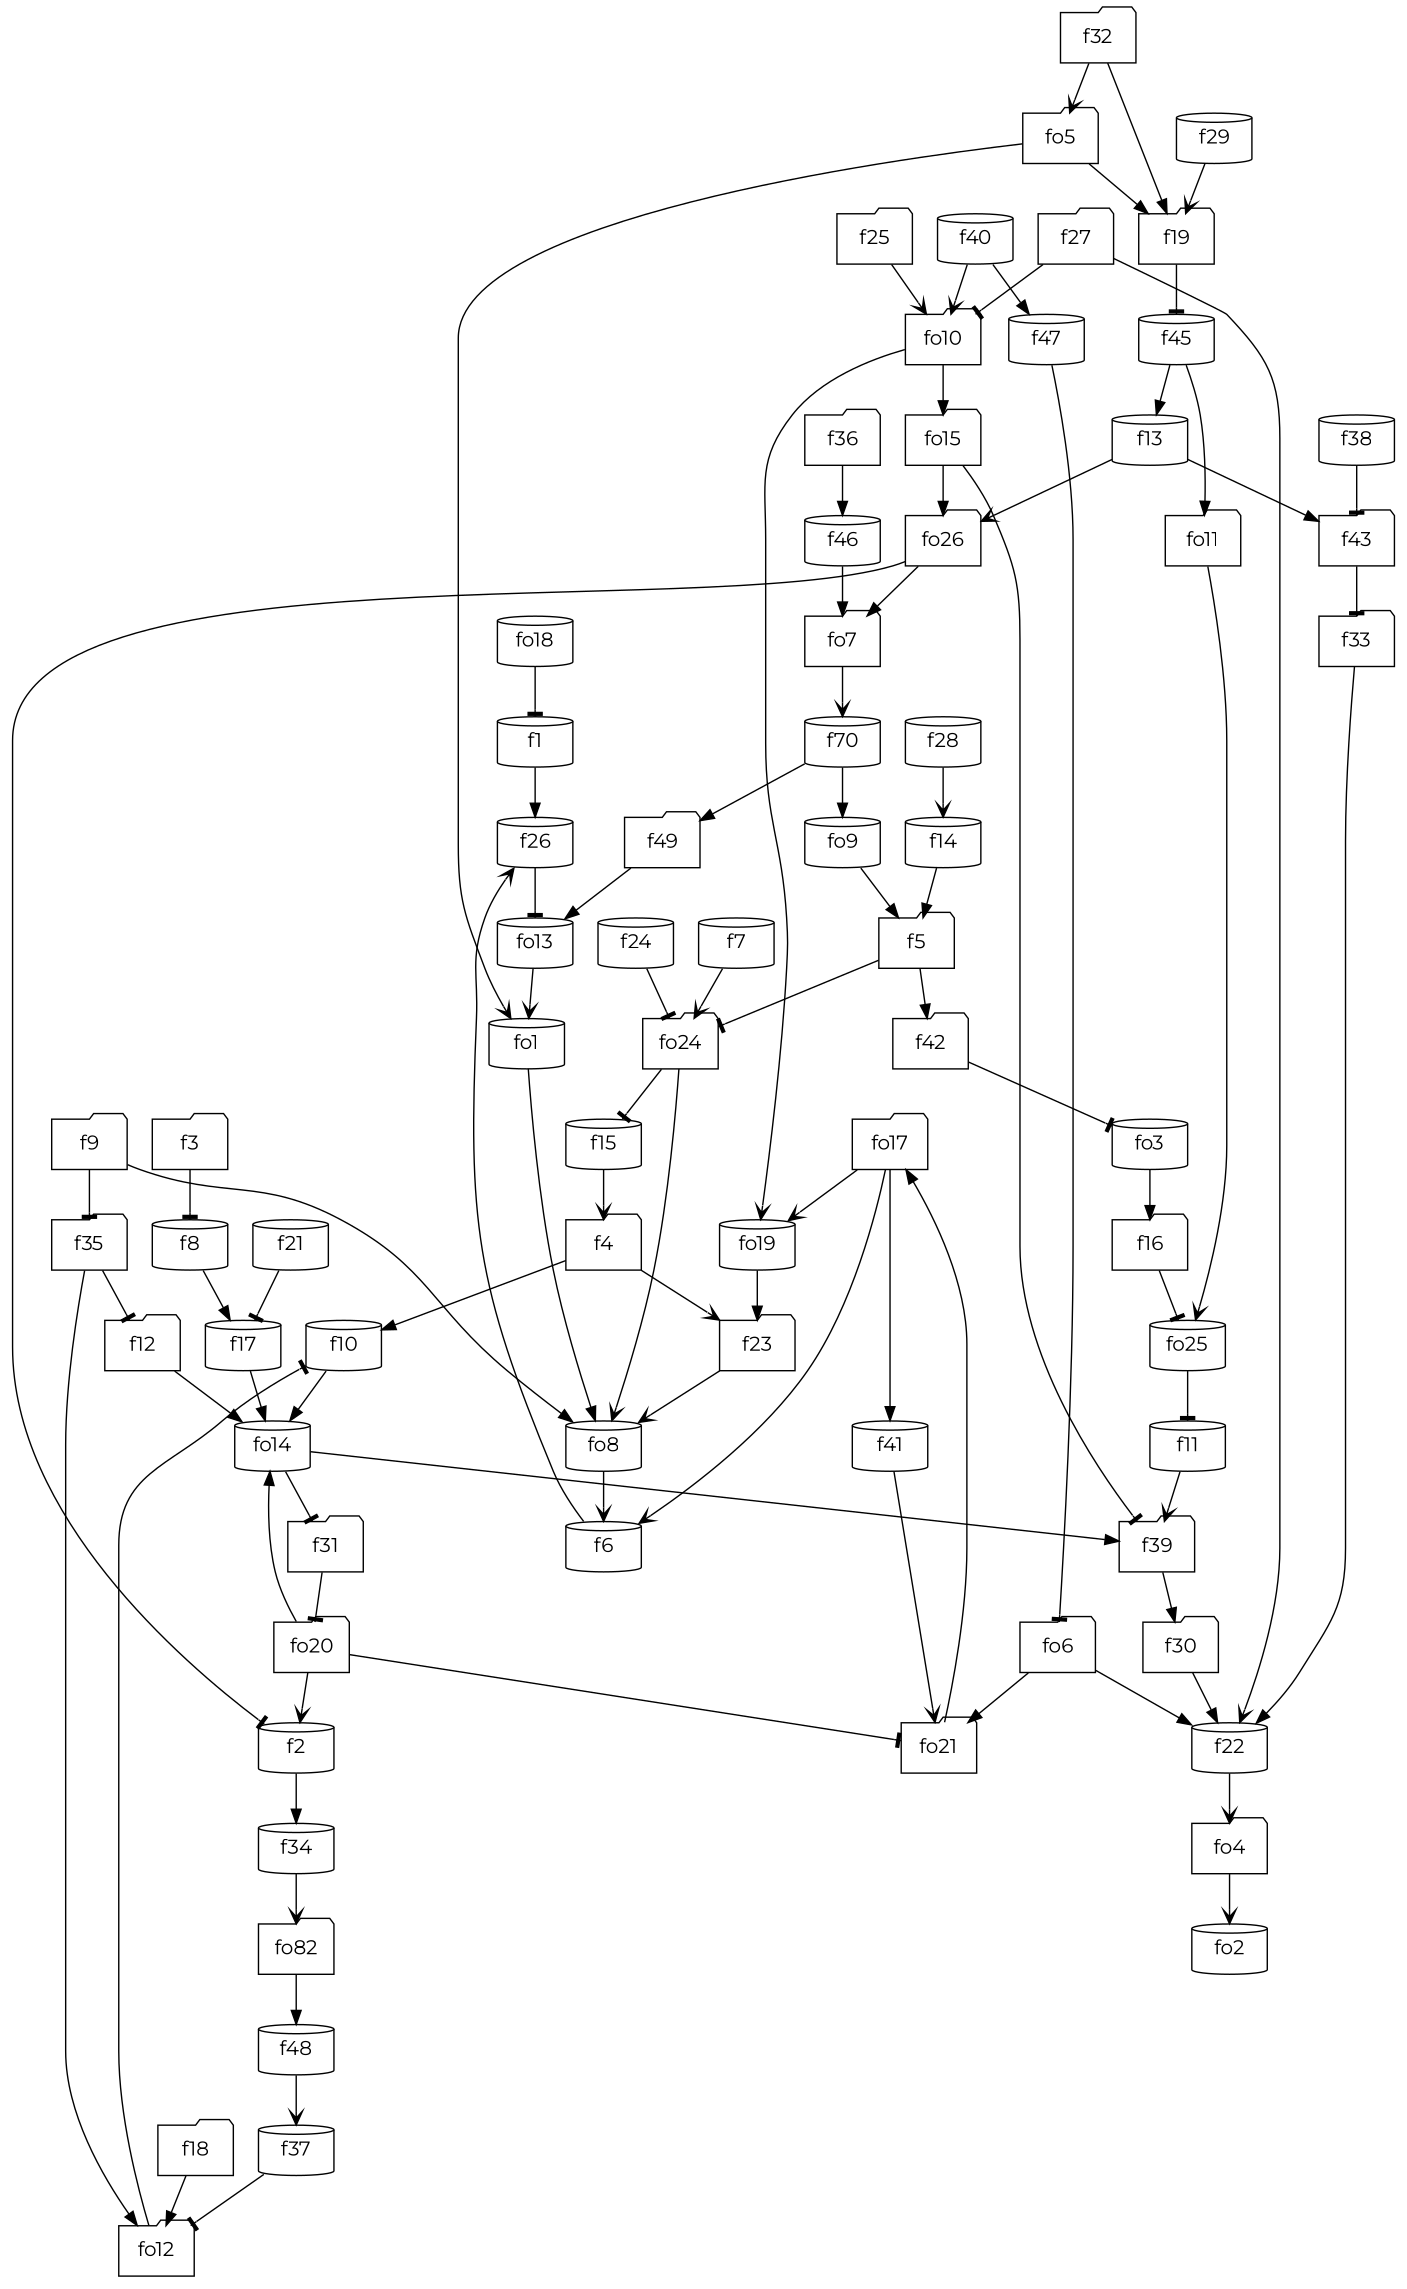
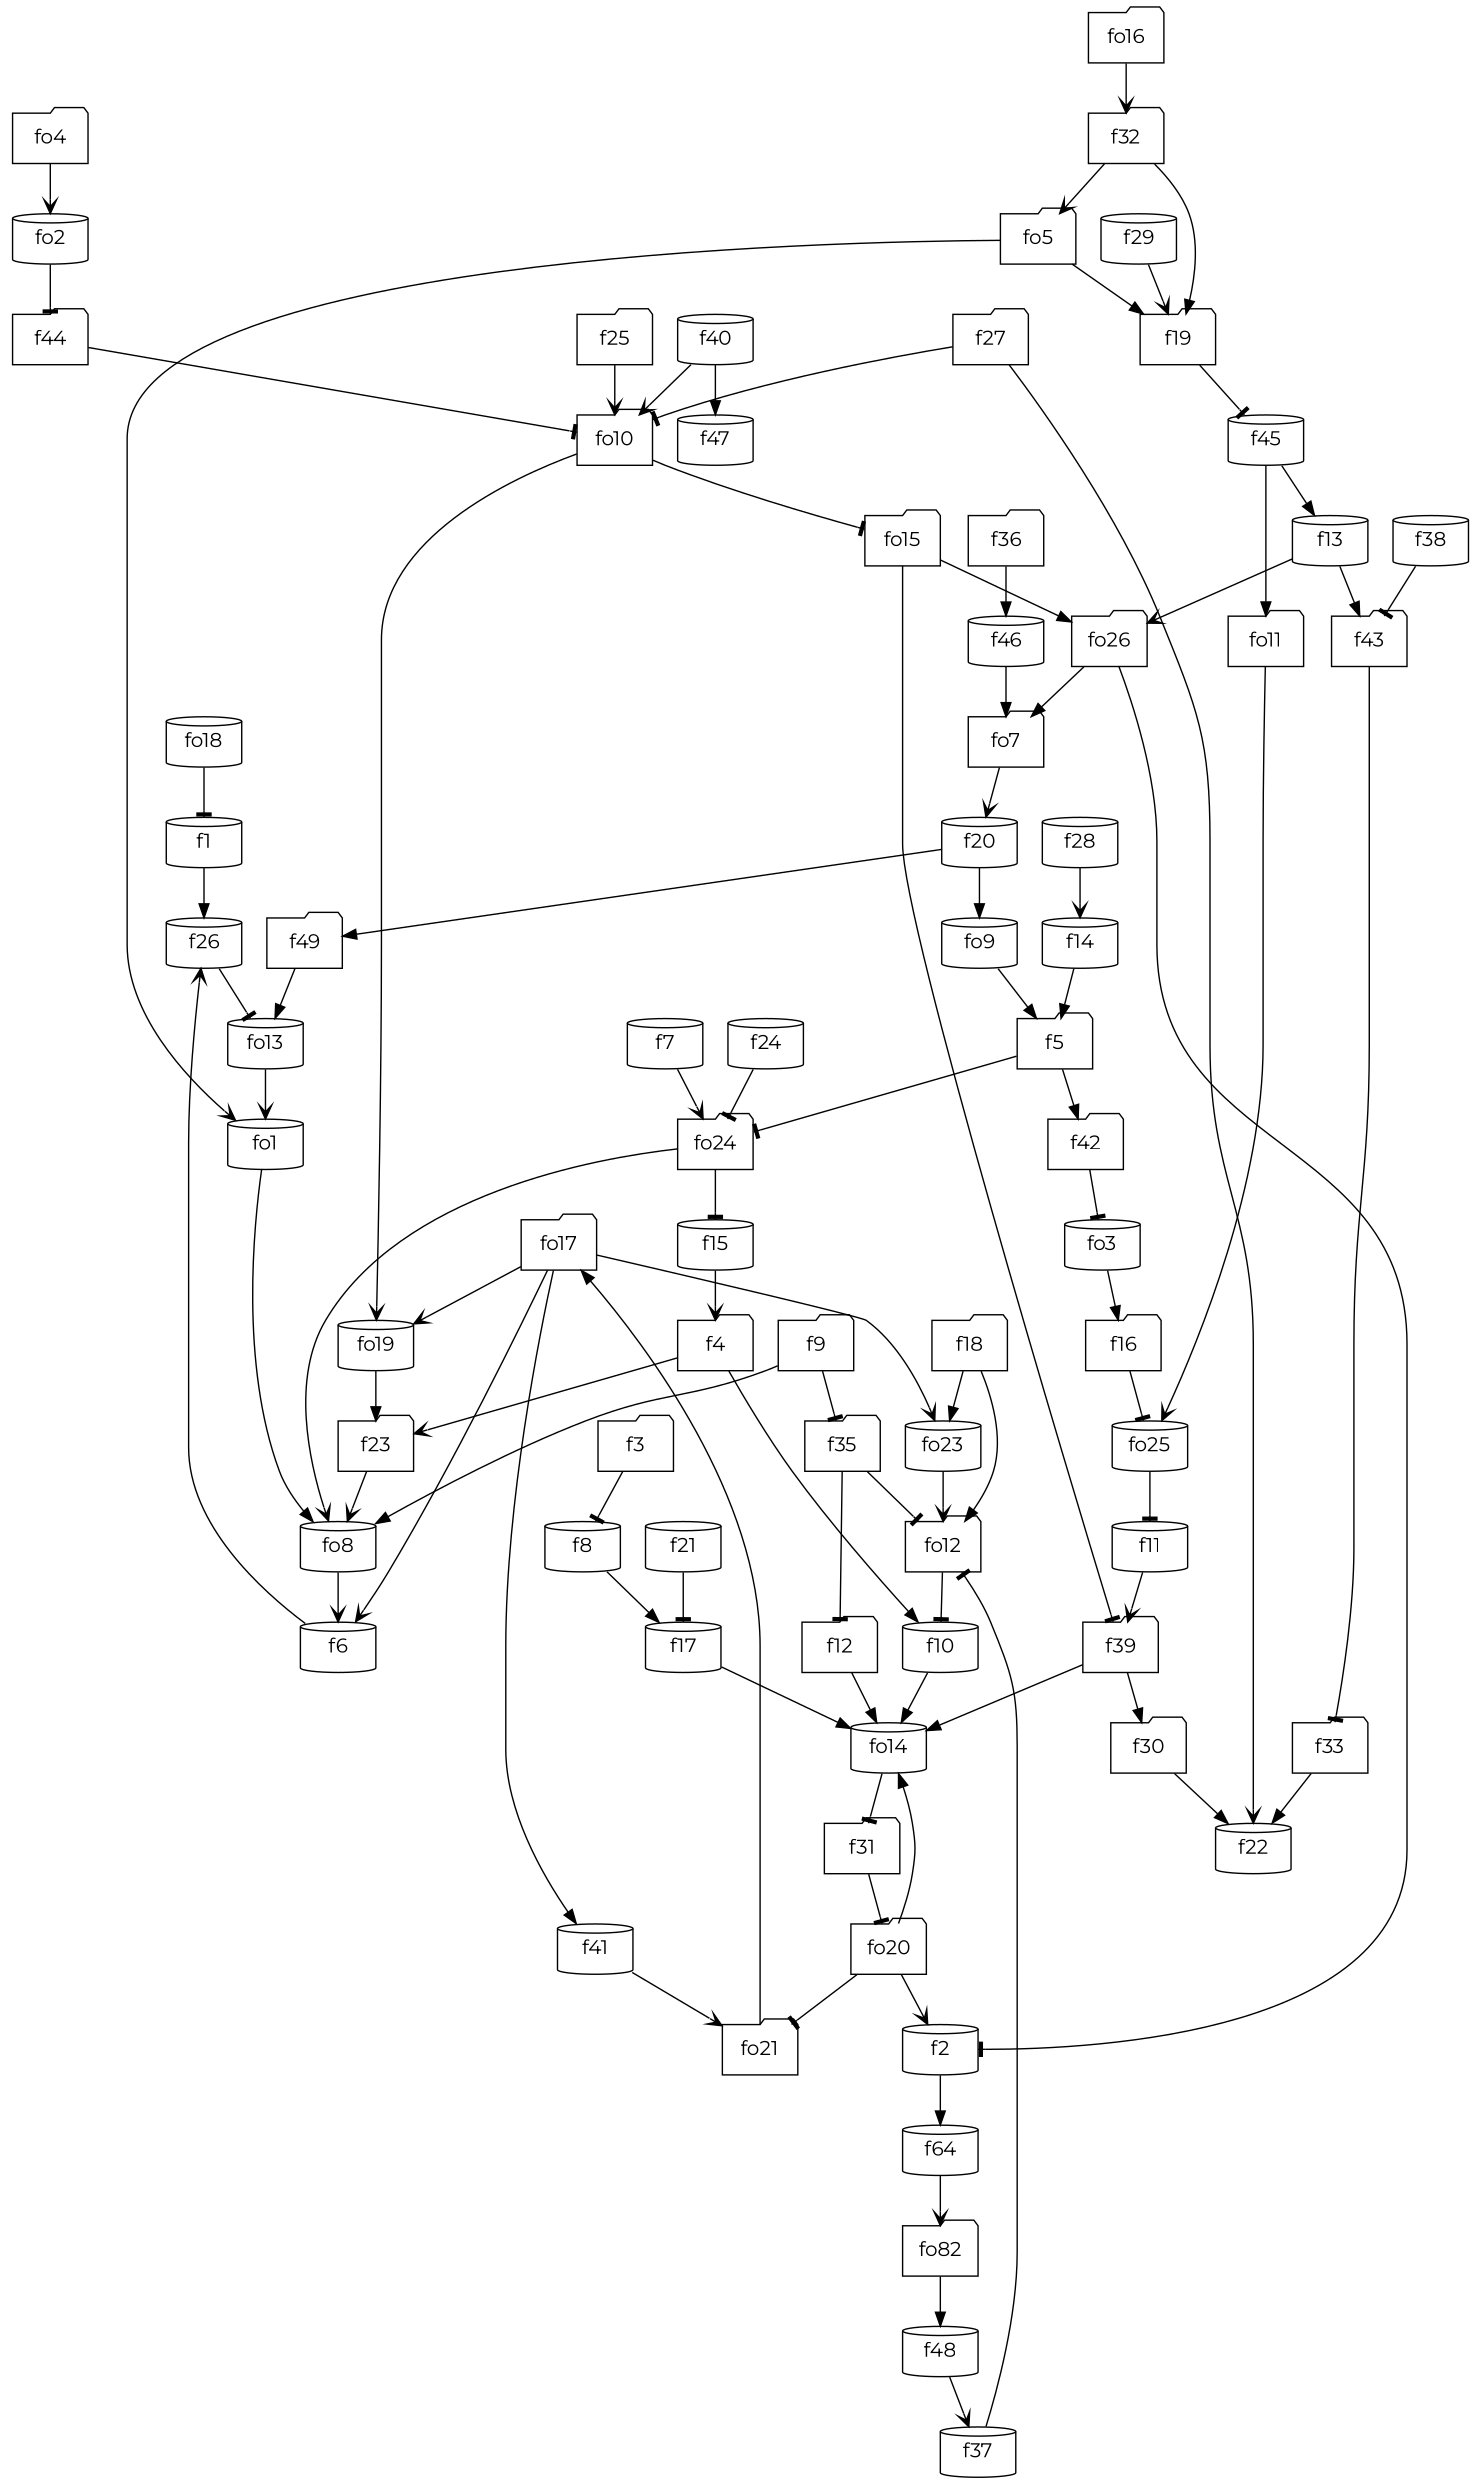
  strict digraph {
    fontname=Montserrat
    node [fontname=Montserrat shape=cylinder]
    edge [arrowhead=normal fontname=Montserrat weight=2]
    f1
    f26
    fo13
    f2
-   f34
+   f34 [label=f64]
    n6 [label=fo82 shape=folder]
    f3 [shape=folder]
    f8
    f17
    f4 [shape=folder]
    f10
    f23 [shape=folder]
    fo14
    fo8
    f5 [shape=folder]
    f42 [shape=folder]
    fo24 [shape=folder]
    fo3
    f15
    f6
    f7
    f9 [shape=folder]
    f35 [shape=folder]
    f12 [shape=folder]
    fo12 [shape=folder]
    f39 [shape=folder]
    f31 [shape=folder]
    f11
    f30 [shape=folder]
    f43 [shape=folder]
    f13
    fo26 [shape=folder]
    f33 [shape=folder]
    fo7 [shape=folder]
    f14
    f16 [shape=folder]
    fo25
    f18 [shape=folder]
+   fo23
    f19 [shape=folder]
    f45
    fo11 [shape=folder]
    f49 [shape=folder]
-   f20 [label=f70]
+   f20
    fo9
    f21
    fo4 [shape=folder]
    f22
    fo2
    f24
    f25 [shape=folder]
    fo10 [shape=folder]
    fo15 [shape=folder]
    fo19
    fo1
    f27 [shape=folder]
    f28
    f29
    fo20 [shape=folder]
    fo21 [shape=folder]
    f32 [shape=folder]
    fo5 [shape=folder]
    f48
    f36 [shape=folder]
    f46
    f37
    f38
    f40
    f47
-   fo6 [shape=folder]
    f41
    fo17 [shape=folder]
+   f44 [shape=folder]
+   fo16 [shape=folder]
    fo18
    f1 -> f26
    f26 -> fo13 [arrowhead=tee]
    fo13 -> fo1 [arrowhead=vee]
    f2 -> f34
    f34 -> n6 [arrowhead=vee]
    n6 -> f48
    f3 -> f8 [arrowhead=tee]
    f8 -> f17
    f17 -> fo14
    f4 -> f10
    f4 -> f23 [arrowhead=vee]
    f10 -> fo14
    f23 -> fo8 [arrowhead=vee]
-   fo14 -> f39
+   f39 -> fo14
    fo14 -> f31 [arrowhead=tee]
    fo8 -> f6 [arrowhead=vee]
    f5 -> f42
    f5 -> fo24 [arrowhead=tee]
    f42 -> fo3 [arrowhead=tee]
    fo24 -> fo8 [arrowhead=vee]
    fo24 -> f15 [arrowhead=tee]
    fo3 -> f16
    f15 -> f4 [arrowhead=vee]
    f6 -> f26 [arrowhead=vee]
    f7 -> fo24 [arrowhead=vee]
    f9 -> fo8
    f9 -> f35 [arrowhead=tee]
    f35 -> f12 [arrowhead=tee]
-   f35 -> fo12
+   f35 -> fo12 [arrowhead=tee]
    f12 -> fo14
    fo12 -> f10 [arrowhead=tee]
    f39 -> f30
    f31 -> fo20 [arrowhead=tee]
    f11 -> f39 [arrowhead=vee]
    f30 -> f22
    f43 -> f33 [arrowhead=tee]
    f13 -> f43
    f13 -> fo26 [arrowhead=vee]
    fo26 -> f2 [arrowhead=tee]
    fo26 -> fo7
    f33 -> f22
    fo7 -> f20 [arrowhead=vee]
    f14 -> f5
    f16 -> fo25 [arrowhead=tee]
    fo25 -> f11 [arrowhead=tee]
    f18 -> fo12
+   f18 -> fo23
+   fo23 -> fo12 [arrowhead=vee]
    f19 -> f45 [arrowhead=tee]
    f45 -> f13
    f45 -> fo11
    fo11 -> fo25 [arrowhead=vee]
    f49 -> fo13
    f20 -> f49
    f20 -> fo9
    fo9 -> f5
    f21 -> f17 [arrowhead=tee]
    fo4 -> fo2 [arrowhead=vee]
-   f22 -> fo4 [arrowhead=vee]
+   fo2 -> f44 [arrowhead=tee]
    f24 -> fo24 [arrowhead=tee]
    f25 -> fo10 [arrowhead=vee]
-   fo10 -> fo15
+   fo10 -> fo15 [arrowhead=tee]
    fo10 -> fo19 [arrowhead=vee]
    fo15 -> f39 [arrowhead=tee]
    fo15 -> fo26
    fo19 -> f23
    fo1 -> fo8
    f27 -> f22 [arrowhead=vee]
    f27 -> fo10 [arrowhead=tee]
    f28 -> f14 [arrowhead=vee]
    f29 -> f19 [arrowhead=vee]
    fo20 -> f2 [arrowhead=vee]
    fo20 -> fo14
    fo20 -> fo21 [arrowhead=tee]
    fo21 -> fo17
    f32 -> f19
    f32 -> fo5 [arrowhead=vee]
    fo5 -> f19
    fo5 -> fo1 [arrowhead=vee]
    f48 -> f37 [arrowhead=vee]
    f36 -> f46
    f46 -> fo7
    f37 -> fo12 [arrowhead=tee]
    f38 -> f43 [arrowhead=tee]
    f40 -> fo10 [arrowhead=vee]
    f40 -> f47
-   f47 -> fo6 [arrowhead=tee]
-   fo6 -> f22
-   fo6 -> fo21
    f41 -> fo21 [arrowhead=vee]
    fo17 -> f6 [arrowhead=vee]
+   fo17 -> fo23 [arrowhead=vee]
    fo17 -> fo19 [arrowhead=vee]
    fo17 -> f41
+   f44 -> fo10 [arrowhead=tee]
+   fo16 -> f32 [arrowhead=vee]
    fo18 -> f1 [arrowhead=tee]
  }
